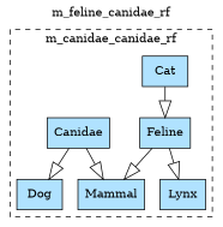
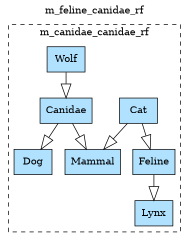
  digraph {
    label=m_feline_canidae_rf
    labelfontsize=12
    labelloc=tl
    node [fillcolor=lightskyblue1 shape=record style=filled]
    edge [arrowhead=onormal arrowsize=2.0]
    n1 [label=Lynx]
    n2 [label=Feline]
    n3 [label=Cat]
+   n4 [label=Wolf]
    n5 [label=Canidae]
    n6 [label=Dog]
    n7 [label=Mammal]
    subgraph cluster_1 {
      label=m_canidae_canidae_rf
      style=dashed
      n1
      n2
      n3
+     n4
      n5
      n6
      n7
    }
    n2 -> n1
-   n2 -> n7
+   n3 -> n7
    n3 -> n2
+   n4 -> n5
    n5 -> n6
    n5 -> n7
  }
